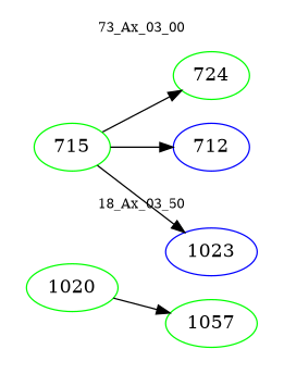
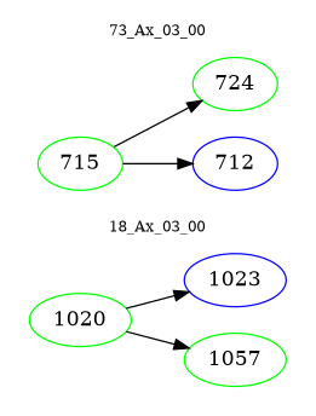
  digraph {
    rankdir=LR
    node [color=green]
    edge [color=black]
    n1 [label=715]
    n2 [color=blue label=712]
    n3 [label=724]
    n4 [label=1020]
    n5 [label=1057]
    n6 [color=blue label=1023]
    subgraph cluster_1 {
      color=white
      fontsize=10
      label="73_Ax_03_00"
      n1
      n2
      n3
    }
    subgraph cluster_2 {
      color=white
      fontsize=10
-     label="18_Ax_03_50"
+     label="18_Ax_03_00"
      n4
      n5
      n6
    }
    n1 -> n2
    n1 -> n3
    n4 -> n5
-   n1 -> n6
+   n4 -> n6
  }
